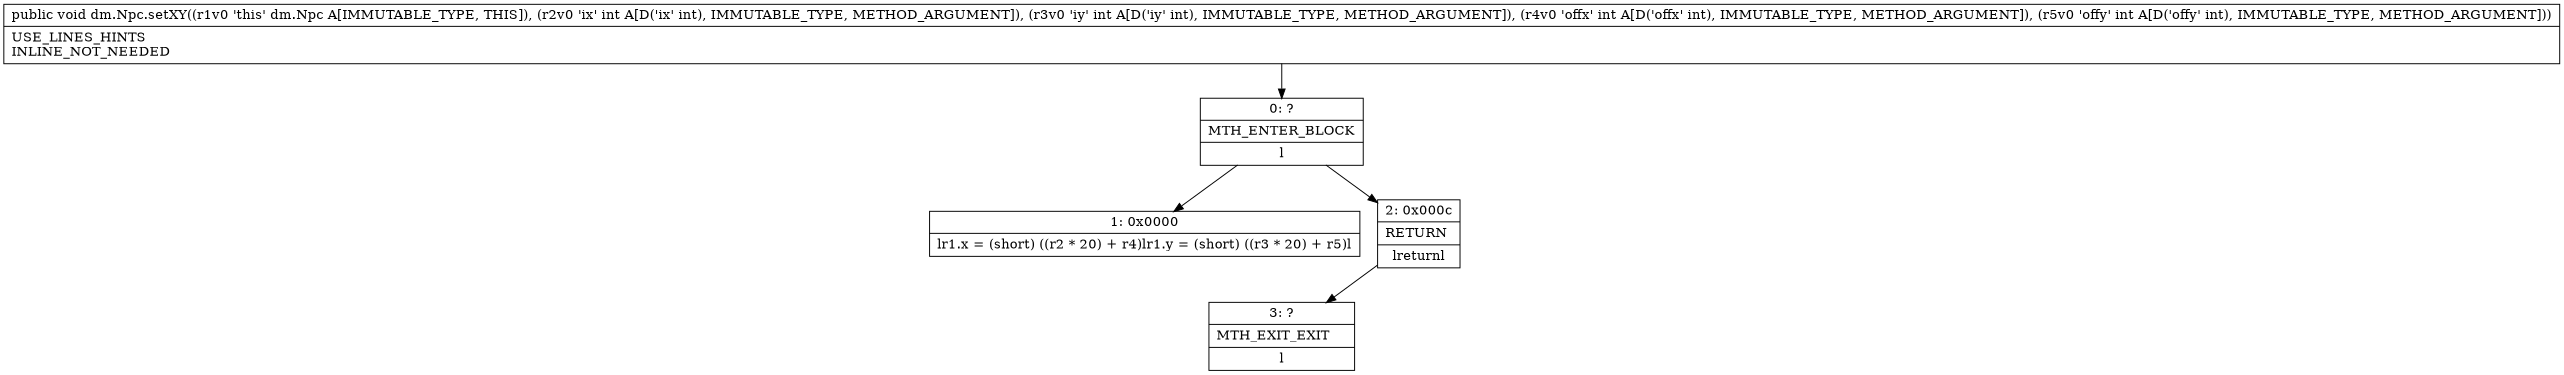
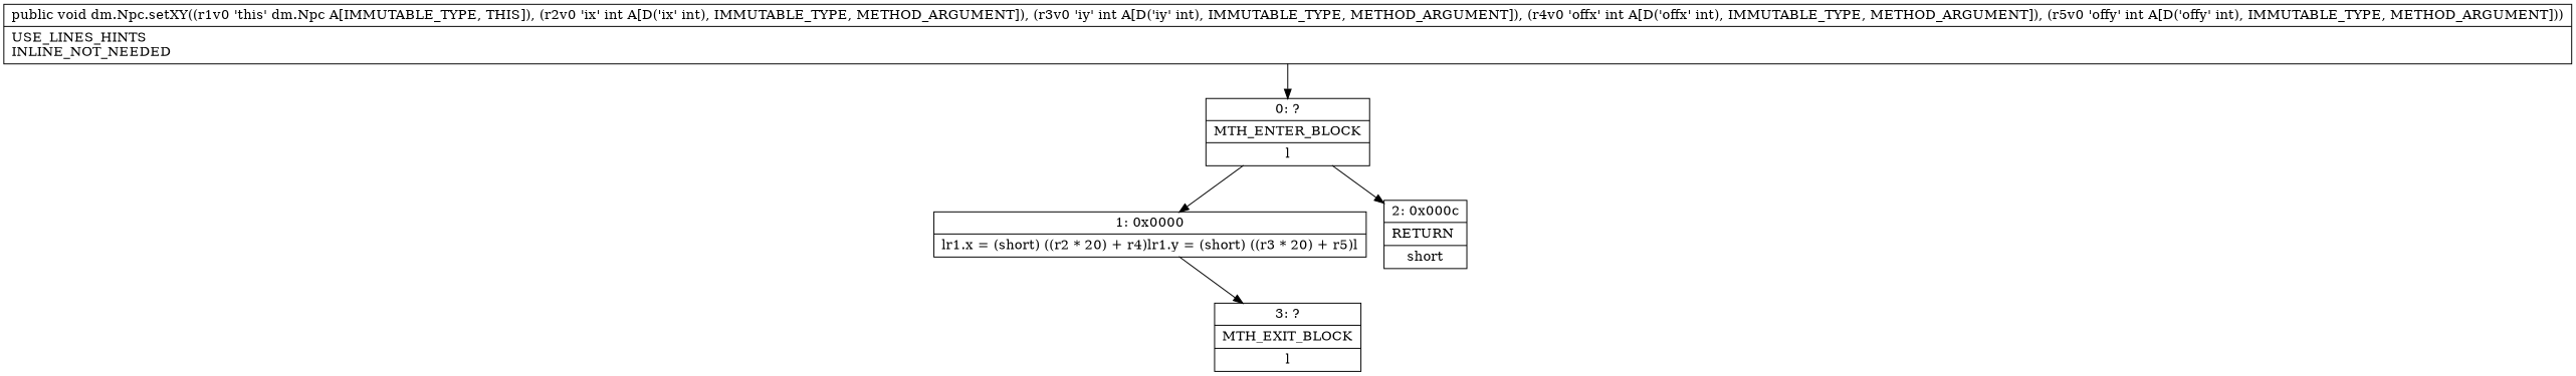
  digraph {
    node [shape=record]
    n1 [label="{0\:\ ?|MTH_ENTER_BLOCK\l|l}"]
    n2 [label="{1\:\ 0x0000|lr1.x = (short) ((r2 * 20) + r4)lr1.y = (short) ((r3 * 20) + r5)l}"]
-   n3 [label="{2\:\ 0x000c|RETURN\l|lreturnl}"]
-   n4 [label="{3\:\ ?|MTH_EXIT_EXIT\l|l}"]
+   n3 [label="{2\:\ 0x000c|RETURN\l|short}"]
+   n4 [label="{3\:\ ?|MTH_EXIT_BLOCK\l|l}"]
    n5 [label="{public void dm.Npc.setXY((r1v0 'this' dm.Npc A[IMMUTABLE_TYPE, THIS]), (r2v0 'ix' int A[D('ix' int), IMMUTABLE_TYPE, METHOD_ARGUMENT]), (r3v0 'iy' int A[D('iy' int), IMMUTABLE_TYPE, METHOD_ARGUMENT]), (r4v0 'offx' int A[D('offx' int), IMMUTABLE_TYPE, METHOD_ARGUMENT]), (r5v0 'offy' int A[D('offy' int), IMMUTABLE_TYPE, METHOD_ARGUMENT]))  | USE_LINES_HINTS\lINLINE_NOT_NEEDED\l}"]
    n1 -> n2
    n1 -> n3
-   n3 -> n4
+   n2 -> n4
    n5 -> n1
  }
